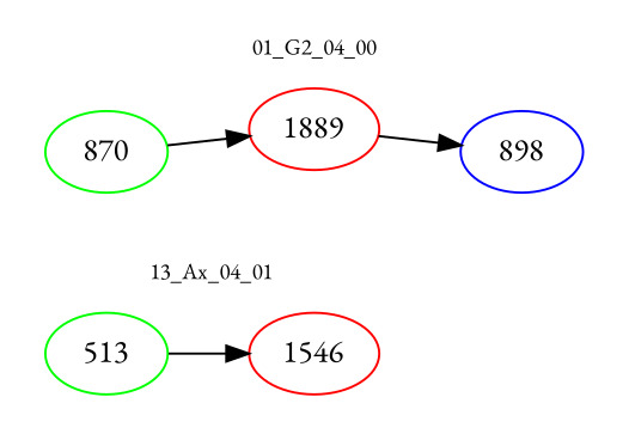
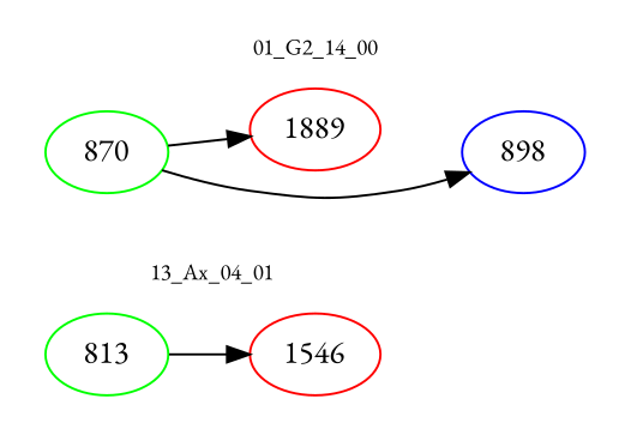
  digraph {
    fontname="EB Garamond"
    rankdir=LR
    node [color=green fontname="EB Garamond"]
    edge [color=black fontname="EB Garamond"]
-   n1 [label=513]
+   n1 [label=813]
    n2 [color=red label=1546]
    n3 [label=870]
    n4 [color=blue label=898]
    n5 [color=red label=1889]
    subgraph cluster_1 {
      color=white
      fontsize=10
      label="13_Ax_04_01"
      n1
      n2
    }
    subgraph cluster_2 {
      color=white
      fontsize=10
-     label="01_G2_04_00"
+     label="01_G2_14_00"
      n3
      n4
      n5
    }
    n1 -> n2
-   n5 -> n4
+   n3 -> n4
    n3 -> n5
  }
